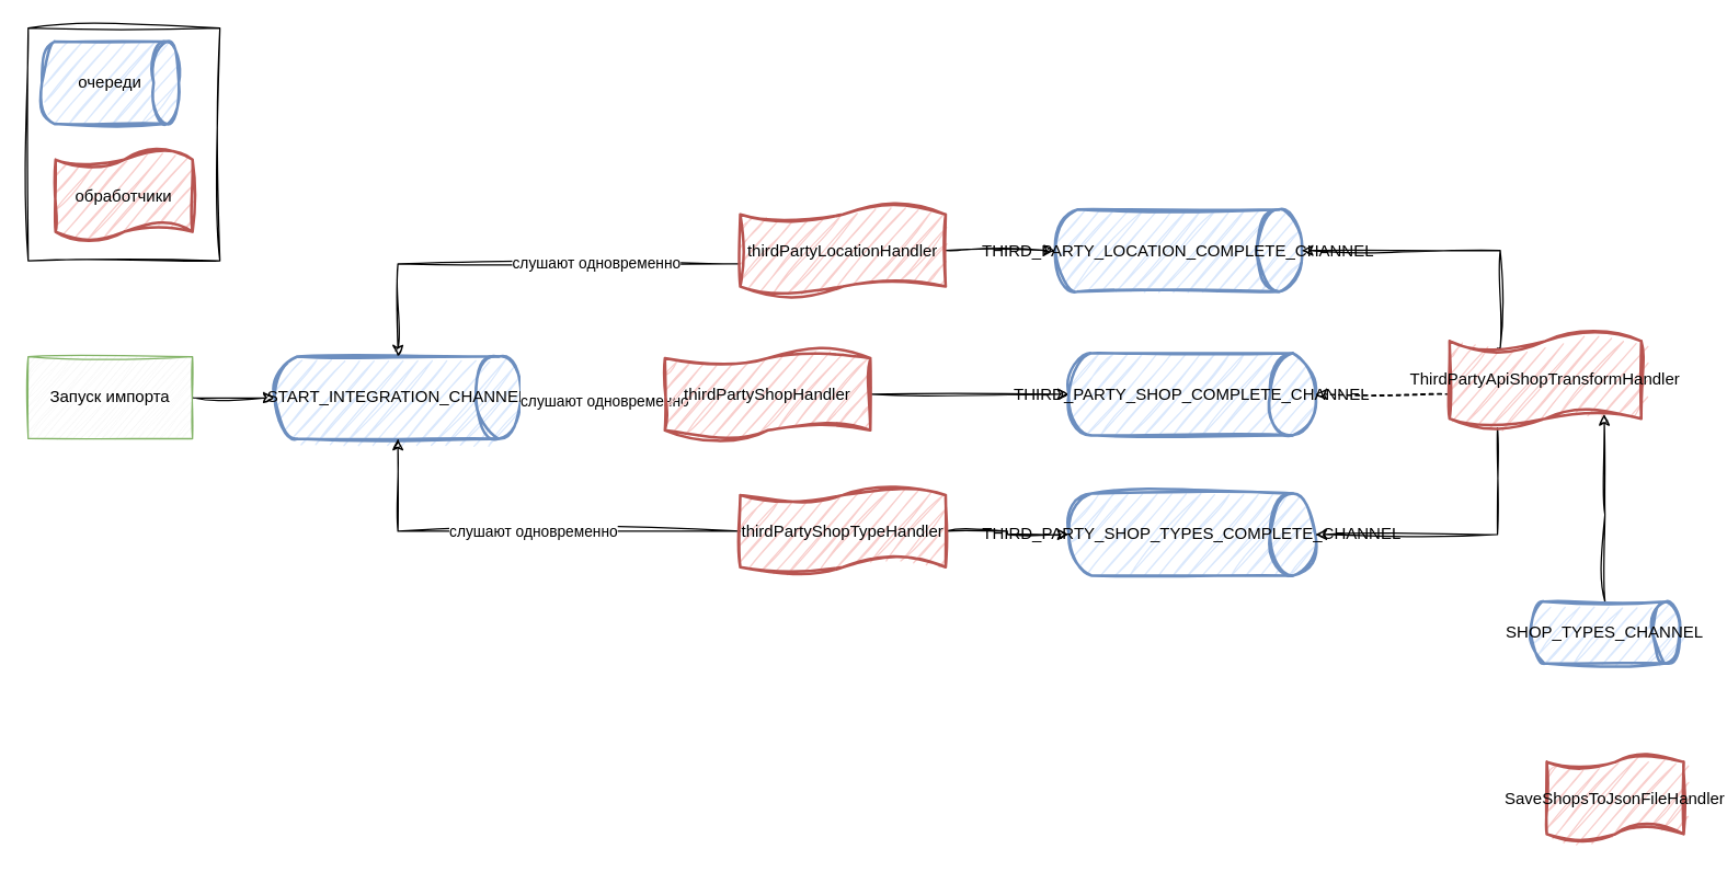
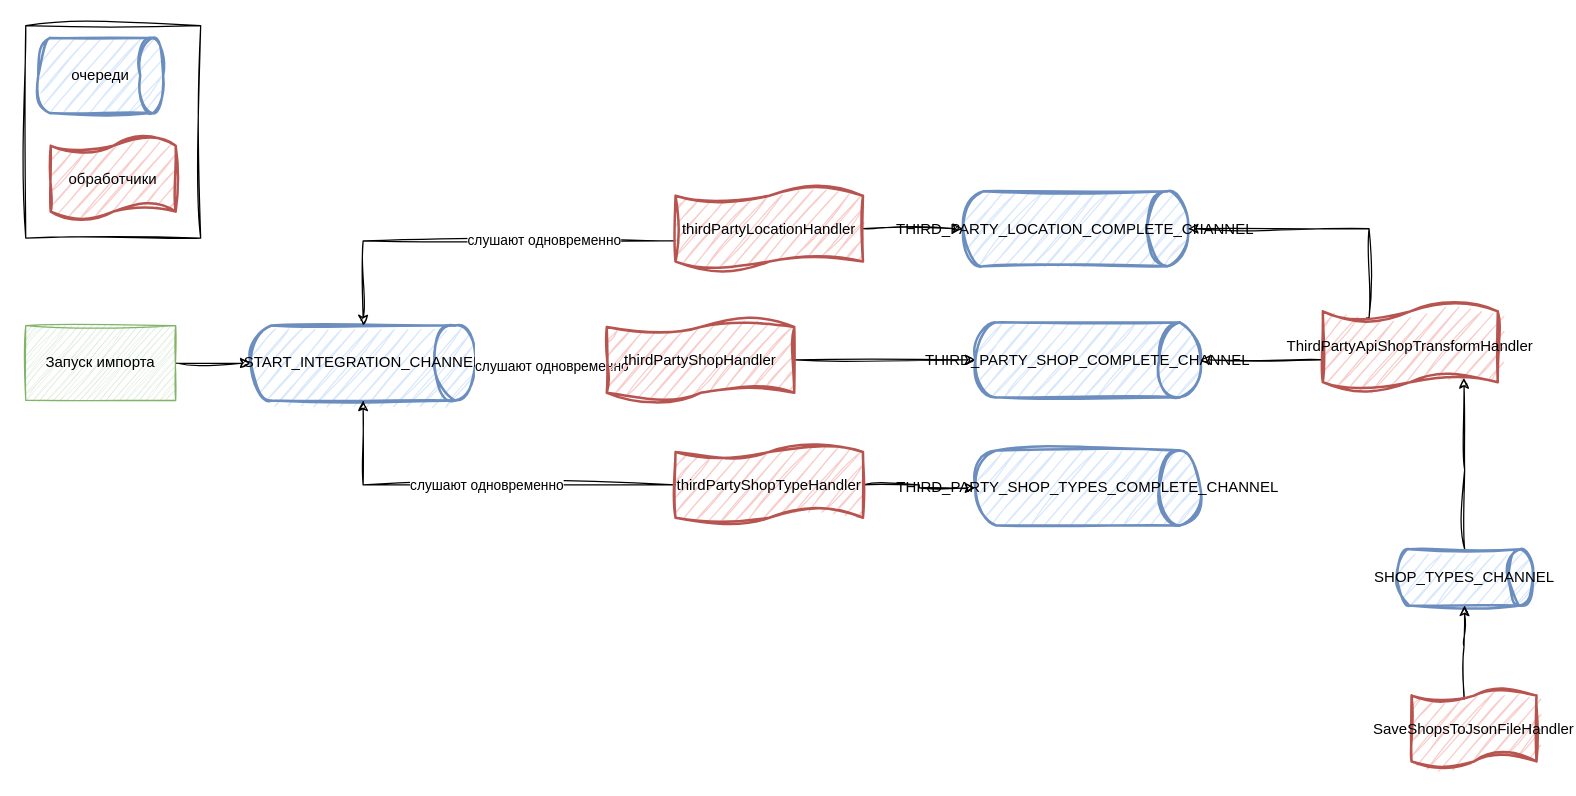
  <mxCell id="0" />
  <mxCell id="1" parent="0" />
  <mxCell id="2" value="" style="rounded=0;whiteSpace=wrap;html=1;sketch=1;curveFitting=1;jiggle=2;" vertex="1" parent="1"><mxGeometry x="20" y="20" width="140" height="170" as="geometry" /></mxCell>
  <mxCell id="3" style="edgeStyle=orthogonalEdgeStyle;rounded=0;orthogonalLoop=1;jettySize=auto;html=1;exitX=1;exitY=0.5;exitDx=0;exitDy=0;entryX=0;entryY=0.5;entryDx=0;entryDy=0;entryPerimeter=0;sketch=1;curveFitting=1;jiggle=2;" edge="1" parent="1" source="4" target="5"><mxGeometry relative="1" as="geometry" /></mxCell>
- <mxCell id="4" value="Запуск импорта" style="rounded=0;whiteSpace=wrap;html=1;fillColor=#f5f5f5;strokeColor=#82b366;sketch=1;curveFitting=1;jiggle=2;" vertex="1" parent="1"><mxGeometry x="20" y="260" width="120" height="60" as="geometry" /></mxCell>
+ <mxCell id="4" value="Запуск импорта" style="rounded=0;whiteSpace=wrap;html=1;fillColor=#d5e8d4;strokeColor=#82b366;sketch=1;curveFitting=1;jiggle=2;" vertex="1" parent="1"><mxGeometry x="20" y="260" width="120" height="60" as="geometry" /></mxCell>
  <mxCell id="5" value="START_INTEGRATION_CHANNEL" style="strokeWidth=2;html=1;shape=mxgraph.flowchart.direct_data;whiteSpace=wrap;fillColor=#dae8fc;strokeColor=#6c8ebf;sketch=1;curveFitting=1;jiggle=2;" vertex="1" parent="1"><mxGeometry x="200" y="260" width="180" height="60" as="geometry" /></mxCell>
  <mxCell id="6" value="слушают одновременно" style="edgeStyle=orthogonalEdgeStyle;rounded=0;orthogonalLoop=1;jettySize=auto;html=1;exitX=0;exitY=0.65;exitDx=0;exitDy=0;exitPerimeter=0;entryX=0.5;entryY=0;entryDx=0;entryDy=0;entryPerimeter=0;sketch=1;curveFitting=1;jiggle=2;" edge="1" parent="1" source="8" target="5"><mxGeometry x="-0.34" relative="1" as="geometry"><mxPoint as="offset" /></mxGeometry></mxCell>
  <mxCell id="7" style="edgeStyle=orthogonalEdgeStyle;rounded=0;orthogonalLoop=1;jettySize=auto;html=1;exitX=1;exitY=0.5;exitDx=0;exitDy=0;exitPerimeter=0;entryX=0;entryY=0.5;entryDx=0;entryDy=0;entryPerimeter=0;sketch=1;curveFitting=1;jiggle=2;" edge="1" parent="1" source="8" target="16"><mxGeometry relative="1" as="geometry" /></mxCell>
  <mxCell id="8" value="thirdPartyLocationHandler" style="shape=tape;whiteSpace=wrap;html=1;strokeWidth=2;size=0.19;fillColor=#f8cecc;strokeColor=#b85450;sketch=1;curveFitting=1;jiggle=2;" vertex="1" parent="1"><mxGeometry x="540" y="150" width="150" height="65" as="geometry" /></mxCell>
  <mxCell id="9" value="&#10;&lt;span style=&quot;color: rgb(0, 0, 0); font-family: Helvetica; font-size: 11px; font-style: normal; font-variant-ligatures: normal; font-variant-caps: normal; font-weight: 400; letter-spacing: normal; orphans: 2; text-align: center; text-indent: 0px; text-transform: none; widows: 2; word-spacing: 0px; -webkit-text-stroke-width: 0px; background-color: rgb(255, 255, 255); text-decoration-thickness: initial; text-decoration-style: initial; text-decoration-color: initial; float: none; display: inline !important;&quot;&gt;слушают одновременно&lt;/span&gt;&#10;&#10;" style="edgeStyle=orthogonalEdgeStyle;rounded=0;orthogonalLoop=1;jettySize=auto;html=1;exitX=0;exitY=0.5;exitDx=0;exitDy=0;exitPerimeter=0;entryX=1;entryY=0.5;entryDx=0;entryDy=0;entryPerimeter=0;sketch=1;curveFitting=1;jiggle=2;" edge="1" parent="1" source="11" target="5"><mxGeometry x="0.139" y="10" relative="1" as="geometry"><Array as="points"><mxPoint x="500" y="290" /></Array><mxPoint x="1" as="offset" /></mxGeometry></mxCell>
  <mxCell id="10" style="edgeStyle=orthogonalEdgeStyle;rounded=0;orthogonalLoop=1;jettySize=auto;html=1;exitX=1;exitY=0.5;exitDx=0;exitDy=0;exitPerimeter=0;entryX=0;entryY=0.5;entryDx=0;entryDy=0;entryPerimeter=0;sketch=1;curveFitting=1;jiggle=2;" edge="1" parent="1" source="11" target="17"><mxGeometry relative="1" as="geometry" /></mxCell>
  <mxCell id="11" value="thirdPartyShopHandler" style="shape=tape;whiteSpace=wrap;html=1;strokeWidth=2;size=0.19;fillColor=#f8cecc;strokeColor=#b85450;sketch=1;curveFitting=1;jiggle=2;" vertex="1" parent="1"><mxGeometry x="485" y="255" width="150" height="65" as="geometry" /></mxCell>
  <mxCell id="12" style="edgeStyle=orthogonalEdgeStyle;rounded=0;orthogonalLoop=1;jettySize=auto;html=1;exitX=0;exitY=0.5;exitDx=0;exitDy=0;exitPerimeter=0;entryX=0.5;entryY=1;entryDx=0;entryDy=0;entryPerimeter=0;sketch=1;curveFitting=1;jiggle=2;" edge="1" parent="1" source="15" target="5"><mxGeometry relative="1" as="geometry" /></mxCell>
  <mxCell id="13" value="слушают одновременно" style="edgeLabel;html=1;align=center;verticalAlign=middle;resizable=0;points=[];sketch=1;curveFitting=1;jiggle=2;" vertex="1" connectable="0" parent="12"><mxGeometry x="-0.043" relative="1" as="geometry"><mxPoint as="offset" /></mxGeometry></mxCell>
  <mxCell id="14" style="edgeStyle=orthogonalEdgeStyle;rounded=0;orthogonalLoop=1;jettySize=auto;html=1;exitX=1;exitY=0.5;exitDx=0;exitDy=0;exitPerimeter=0;entryX=0;entryY=0.5;entryDx=0;entryDy=0;entryPerimeter=0;sketch=1;curveFitting=1;jiggle=2;" edge="1" parent="1" source="15" target="18"><mxGeometry relative="1" as="geometry" /></mxCell>
  <mxCell id="15" value="thirdPartyShopTypeHandler" style="shape=tape;whiteSpace=wrap;html=1;strokeWidth=2;size=0.19;fillColor=#f8cecc;strokeColor=#b85450;sketch=1;curveFitting=1;jiggle=2;" vertex="1" parent="1"><mxGeometry x="540" y="355" width="150" height="65" as="geometry" /></mxCell>
  <mxCell id="16" value="THIRD_PARTY_LOCATION_COMPLETE_CHANNEL" style="strokeWidth=2;html=1;shape=mxgraph.flowchart.direct_data;whiteSpace=wrap;fillColor=#dae8fc;strokeColor=#6c8ebf;sketch=1;curveFitting=1;jiggle=2;" vertex="1" parent="1"><mxGeometry x="770" y="152.5" width="180" height="60" as="geometry" /></mxCell>
  <mxCell id="17" value="THIRD_PARTY_SHOP_COMPLETE_CHANNEL" style="strokeWidth=2;html=1;shape=mxgraph.flowchart.direct_data;whiteSpace=wrap;fillColor=#dae8fc;strokeColor=#6c8ebf;sketch=1;curveFitting=1;jiggle=2;" vertex="1" parent="1"><mxGeometry x="780" y="257.5" width="180" height="60" as="geometry" /></mxCell>
  <mxCell id="18" value="THIRD_PARTY_SHOP_TYPES_COMPLETE_CHANNEL" style="strokeWidth=2;html=1;shape=mxgraph.flowchart.direct_data;whiteSpace=wrap;fillColor=#dae8fc;strokeColor=#6c8ebf;sketch=1;curveFitting=1;jiggle=2;" vertex="1" parent="1"><mxGeometry x="780" y="360" width="180" height="60" as="geometry" /></mxCell>
  <mxCell id="19" style="edgeStyle=orthogonalEdgeStyle;rounded=0;orthogonalLoop=1;jettySize=auto;html=1;exitX=0.25;exitY=0.171;exitDx=0;exitDy=0;exitPerimeter=0;entryX=1;entryY=0.5;entryDx=0;entryDy=0;entryPerimeter=0;sketch=1;curveFitting=1;jiggle=2;" edge="1" parent="1" source="22" target="16"><mxGeometry relative="1" as="geometry"><Array as="points"><mxPoint x="1095" y="183" /></Array></mxGeometry></mxCell>
- <mxCell id="20" style="edgeStyle=orthogonalEdgeStyle;rounded=0;orthogonalLoop=1;jettySize=auto;html=1;exitX=0;exitY=0.65;exitDx=0;exitDy=0;exitPerimeter=0;entryX=1;entryY=0.5;entryDx=0;entryDy=0;entryPerimeter=0;sketch=1;curveFitting=1;jiggle=2;dashed=1;" edge="1" parent="1" source="22" target="17"><mxGeometry relative="1" as="geometry" /></mxCell>
- <mxCell id="21" style="edgeStyle=orthogonalEdgeStyle;rounded=0;orthogonalLoop=1;jettySize=auto;html=1;exitX=0.25;exitY=1;exitDx=0;exitDy=0;exitPerimeter=0;entryX=1;entryY=0.5;entryDx=0;entryDy=0;entryPerimeter=0;sketch=1;curveFitting=1;jiggle=2;" edge="1" parent="1" source="22" target="18"><mxGeometry relative="1" as="geometry" /></mxCell>
+ <mxCell id="20" style="edgeStyle=orthogonalEdgeStyle;rounded=0;orthogonalLoop=1;jettySize=auto;html=1;exitX=0;exitY=0.65;exitDx=0;exitDy=0;exitPerimeter=0;entryX=1;entryY=0.5;entryDx=0;entryDy=0;entryPerimeter=0;sketch=1;curveFitting=1;jiggle=2;" edge="1" parent="1" source="22" target="17"><mxGeometry relative="1" as="geometry" /></mxCell>
  <mxCell id="22" value="ThirdPartyApiShopTransformHandler" style="shape=tape;whiteSpace=wrap;html=1;strokeWidth=2;size=0.19;fillColor=#f8cecc;strokeColor=#b85450;sketch=1;curveFitting=1;jiggle=2;" vertex="1" parent="1"><mxGeometry x="1058" y="242" width="140" height="70" as="geometry" /></mxCell>
  <mxCell id="23" style="edgeStyle=orthogonalEdgeStyle;rounded=0;orthogonalLoop=1;jettySize=auto;html=1;exitX=0.5;exitY=0;exitDx=0;exitDy=0;exitPerimeter=0;entryX=0.807;entryY=0.857;entryDx=0;entryDy=0;entryPerimeter=0;sketch=1;curveFitting=1;jiggle=2;" edge="1" parent="1" source="24" target="22"><mxGeometry relative="1" as="geometry" /></mxCell>
  <mxCell id="24" value="SHOP_TYPES_CHANNEL" style="strokeWidth=2;html=1;shape=mxgraph.flowchart.direct_data;whiteSpace=wrap;fillColor=#dae8fc;strokeColor=#6c8ebf;sketch=1;curveFitting=1;jiggle=2;" vertex="1" parent="1"><mxGeometry x="1117" y="439" width="109" height="45" as="geometry" /></mxCell>
+ <mxCell id="25" style="edgeStyle=orthogonalEdgeStyle;rounded=0;orthogonalLoop=1;jettySize=auto;html=1;exitX=0.42;exitY=0.138;exitDx=0;exitDy=0;exitPerimeter=0;entryX=0.5;entryY=1;entryDx=0;entryDy=0;entryPerimeter=0;sketch=1;curveFitting=1;jiggle=2;" edge="1" parent="1" source="26" target="24"><mxGeometry relative="1" as="geometry" /></mxCell>
  <mxCell id="26" value="SaveShopsToJsonFileHandler" style="shape=tape;whiteSpace=wrap;html=1;strokeWidth=2;size=0.19;fillColor=#f8cecc;strokeColor=#b85450;sketch=1;curveFitting=1;jiggle=2;" vertex="1" parent="1"><mxGeometry x="1129" y="550" width="100" height="65" as="geometry" /></mxCell>
  <mxCell id="27" value="очереди" style="strokeWidth=2;html=1;shape=mxgraph.flowchart.direct_data;whiteSpace=wrap;fillColor=#dae8fc;strokeColor=#6c8ebf;sketch=1;curveFitting=1;jiggle=2;" vertex="1" parent="1"><mxGeometry x="30" y="30" width="100" height="60" as="geometry" /></mxCell>
  <mxCell id="28" value="обработчики" style="shape=tape;whiteSpace=wrap;html=1;strokeWidth=2;size=0.19;fillColor=#f8cecc;strokeColor=#b85450;sketch=1;curveFitting=1;jiggle=2;" vertex="1" parent="1"><mxGeometry x="40" y="110" width="100" height="65" as="geometry" /></mxCell>
